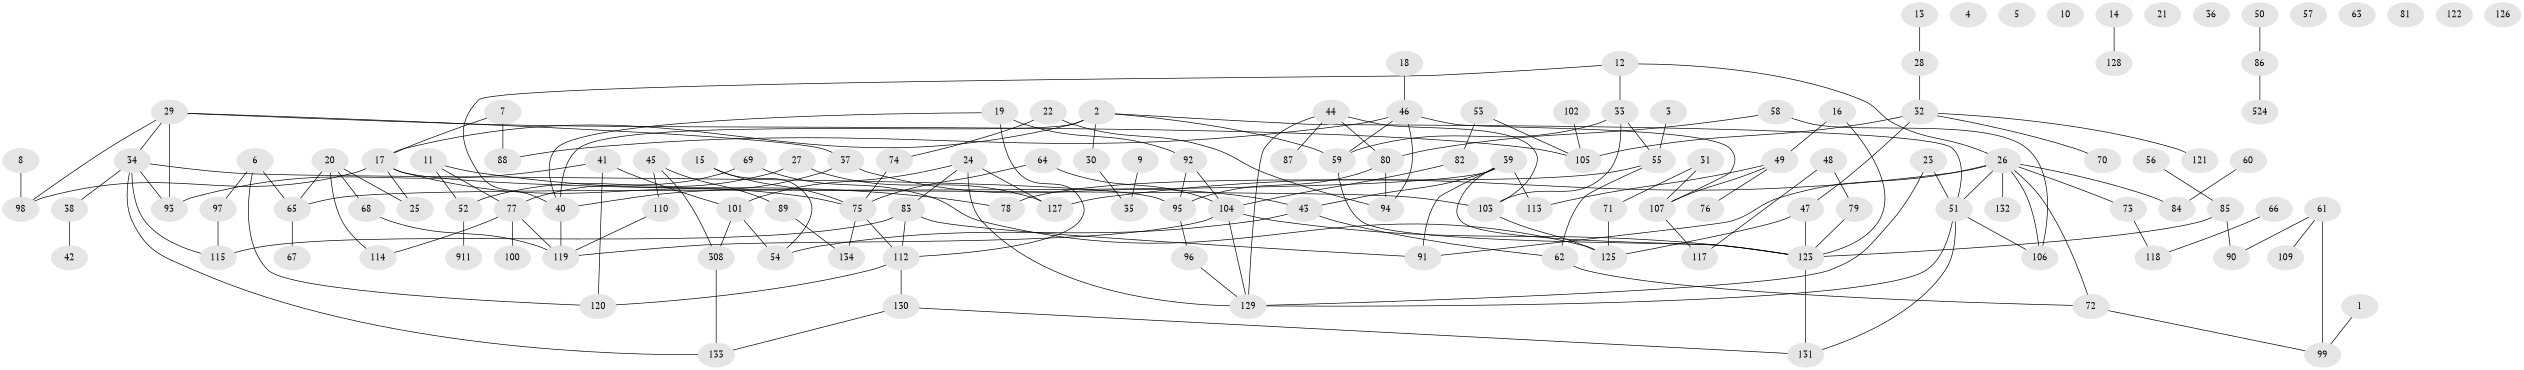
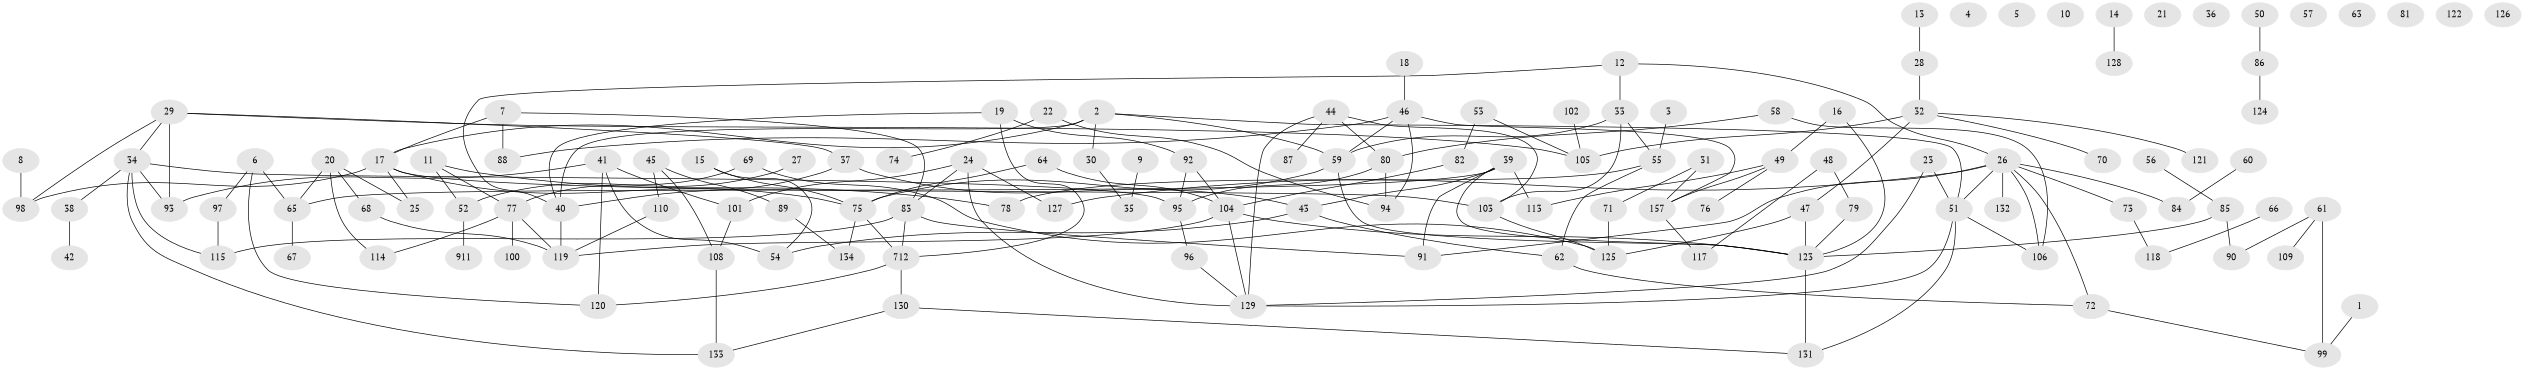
  graph {
    fontname="PT Serif"
    node [color=gray90 fontname="PT Serif" style=filled]
    edge [fontname="PT Serif"]
    1
    99
    2
    17
    30
    40
    51
    59
    98
    75
    25
    103
    35
    119
    129
    106
    131
    123
    3
    55
    78
    62
    4
    5
    6
    65
    97
    120
    67
    115
    7
    83
    88
-   112
+   112 [label=712]
    91
    8
    9
    10
    11
    52
    77
    n42 [label=911]
    114
    100
    12
    26
    33
    127
    72
    73
    84
    132
    13
    28
    32
    14
    128
    15
    54
    134
    16
    49
-   107
+   107 [label=157]
    113
    76
    125
    18
    46
    94
    19
    92
    95
    104
    130
    20
    68
    21
    22
    74
    23
    24
    101
-   108 [label=308]
+   108
    118
    27
    105
    47
    70
    121
    29
    34
    37
    93
    38
    133
    43
    31
    71
    117
    42
    96
    36
    39
    41
    44
    80
    87
    45
    89
    110
    48
    79
    50
    86
-   124 [label=524]
+   124
    53
    82
    56
    85
    90
    57
    58
    60
    61
    109
    63
    64
    66
    69
    81
    102
    122
    126
    1 -- 99
    2 -- 17
    2 -- 30
    2 -- 40
    2 -- 51
    2 -- 59
    17 -- 98
    17 -- 75
    17 -- 25
    17 -- 103
    30 -- 35
    40 -- 119
    51 -- 129
    51 -- 106
    51 -- 131
-   74 -- 75
+   59 -- 75
    59 -- 123
    75 -- 112
    75 -- 134
    103 -- 125
    123 -- 131
    3 -- 55
    55 -- 78
    55 -- 62
    62 -- 72
    6 -- 65
    6 -- 97
    6 -- 120
    65 -- 67
    97 -- 115
    7 -- 17
+   7 -- 83
    7 -- 88
    83 -- 115
    83 -- 112
    83 -- 91
    112 -- 120
    112 -- 130
    8 -- 98
    9 -- 35
    11 -- 78
    11 -- 52
    11 -- 77
    52 -- n42
    77 -- 119
    77 -- 114
    77 -- 100
    12 -- 40
    12 -- 26
    12 -- 33
    26 -- 51
    26 -- 106
    26 -- 91
    26 -- 127
    26 -- 72
    26 -- 73
    26 -- 84
    26 -- 132
    33 -- 59
    33 -- 103
    33 -- 55
    72 -- 99
    73 -- 118
    13 -- 28
    28 -- 32
    32 -- 105
    32 -- 47
    32 -- 70
    32 -- 121
    14 -- 128
    15 -- 75
    15 -- 54
    16 -- 123
    16 -- 49
    49 -- 107
    49 -- 113
    49 -- 76
    107 -- 117
    18 -- 46
    46 -- 59
    46 -- 88
    46 -- 107
    46 -- 94
    19 -- 40
    19 -- 112
    19 -- 92
    92 -- 95
    92 -- 104
    95 -- 96
    104 -- 119
    104 -- 129
    104 -- 123
    130 -- 131
    130 -- 133
    20 -- 25
    20 -- 65
    20 -- 114
    20 -- 68
    68 -- 119
    22 -- 94
    22 -- 74
    23 -- 51
    23 -- 129
    24 -- 129
    24 -- 83
    24 -- 127
    24 -- 101
    101 -- 108
    108 -- 133
    27 -- 52
-   27 -- 127
    47 -- 123
    47 -- 125
    29 -- 98
    29 -- 105
    29 -- 34
    29 -- 37
    29 -- 93
    34 -- 115
    34 -- 95
    34 -- 93
    34 -- 38
    34 -- 133
    37 -- 40
    37 -- 43
    38 -- 42
    43 -- 62
    43 -- 54
    31 -- 107
    31 -- 71
    71 -- 125
    96 -- 129
    39 -- 123
    39 -- 65
    39 -- 91
    39 -- 113
    39 -- 43
    41 -- 120
-   101 -- 54
+   41 -- 54
    41 -- 101
    41 -- 93
    44 -- 103
    44 -- 129
    44 -- 80
    44 -- 87
    80 -- 94
    80 -- 95
    45 -- 108
    45 -- 89
    45 -- 110
    89 -- 134
    110 -- 119
    48 -- 117
    48 -- 79
    79 -- 123
    50 -- 86
    86 -- 124
    53 -- 105
    53 -- 82
    82 -- 104
    56 -- 85
    85 -- 123
    85 -- 90
    58 -- 106
    58 -- 80
    60 -- 84
    61 -- 99
    61 -- 90
    61 -- 109
    64 -- 75
    64 -- 104
    66 -- 118
    69 -- 77
    69 -- 125
    102 -- 105
  }
